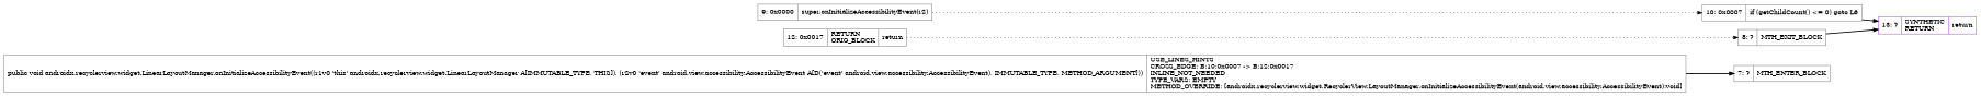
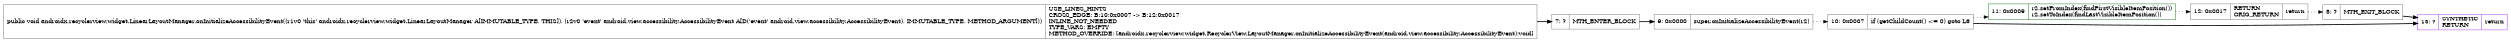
  digraph {
    rankdir=LR
    node [color=gray40 shape=record]
    edge [style=bold]
    n1 [label="{7\:\ ?|MTH_ENTER_BLOCK\l}"]
    n2 [label="{9\:\ 0x0000|super.onInitializeAccessibilityEvent(r2)\l}"]
    n3 [label="{10\:\ 0x0007|if (getChildCount() \<= 0) goto L6\l}"]
+   n4 [color=darkgreen label="{11\:\ 0x0009|r2.setFromIndex(findFirstVisibleItemPosition())\lr2.setToIndex(findLastVisibleItemPosition())\l}"]
    n5 [color=purple label="{13\:\ ?|SYNTHETIC\lRETURN\l|return\l}"]
-   n6 [label="{12\:\ 0x0017|RETURN\lORIG_BLOCK\l|return\l}"]
+   n6 [label="{12\:\ 0x0017|RETURN\lORIG_RETURN\l|return\l}"]
    n7 [label="{8\:\ ?|MTH_EXIT_BLOCK\l}"]
    n8 [label="{public void androidx.recyclerview.widget.LinearLayoutManager.onInitializeAccessibilityEvent((r1v0 'this' androidx.recyclerview.widget.LinearLayoutManager A[IMMUTABLE_TYPE, THIS]), (r2v0 'event' android.view.accessibility.AccessibilityEvent A[D('event' android.view.accessibility.AccessibilityEvent), IMMUTABLE_TYPE, METHOD_ARGUMENT]))  | USE_LINES_HINTS\lCROSS_EDGE: B:10:0x0007 \-\> B:12:0x0017\lINLINE_NOT_NEEDED\lTYPE_VARS: EMPTY\lMETHOD_OVERRIDE: [androidx.recyclerview.widget.RecyclerView.LayoutManager.onInitializeAccessibilityEvent(android.view.accessibility.AccessibilityEvent):void]\l}"]
+   n1 -> n2
    n2 -> n3 [style=dotted]
+   n3 -> n4 [style=dotted]
    n3 -> n5
+   n4 -> n6 [style=dotted]
    n6 -> n7 [style=dotted]
    n7 -> n5
    n8 -> n1
  }
